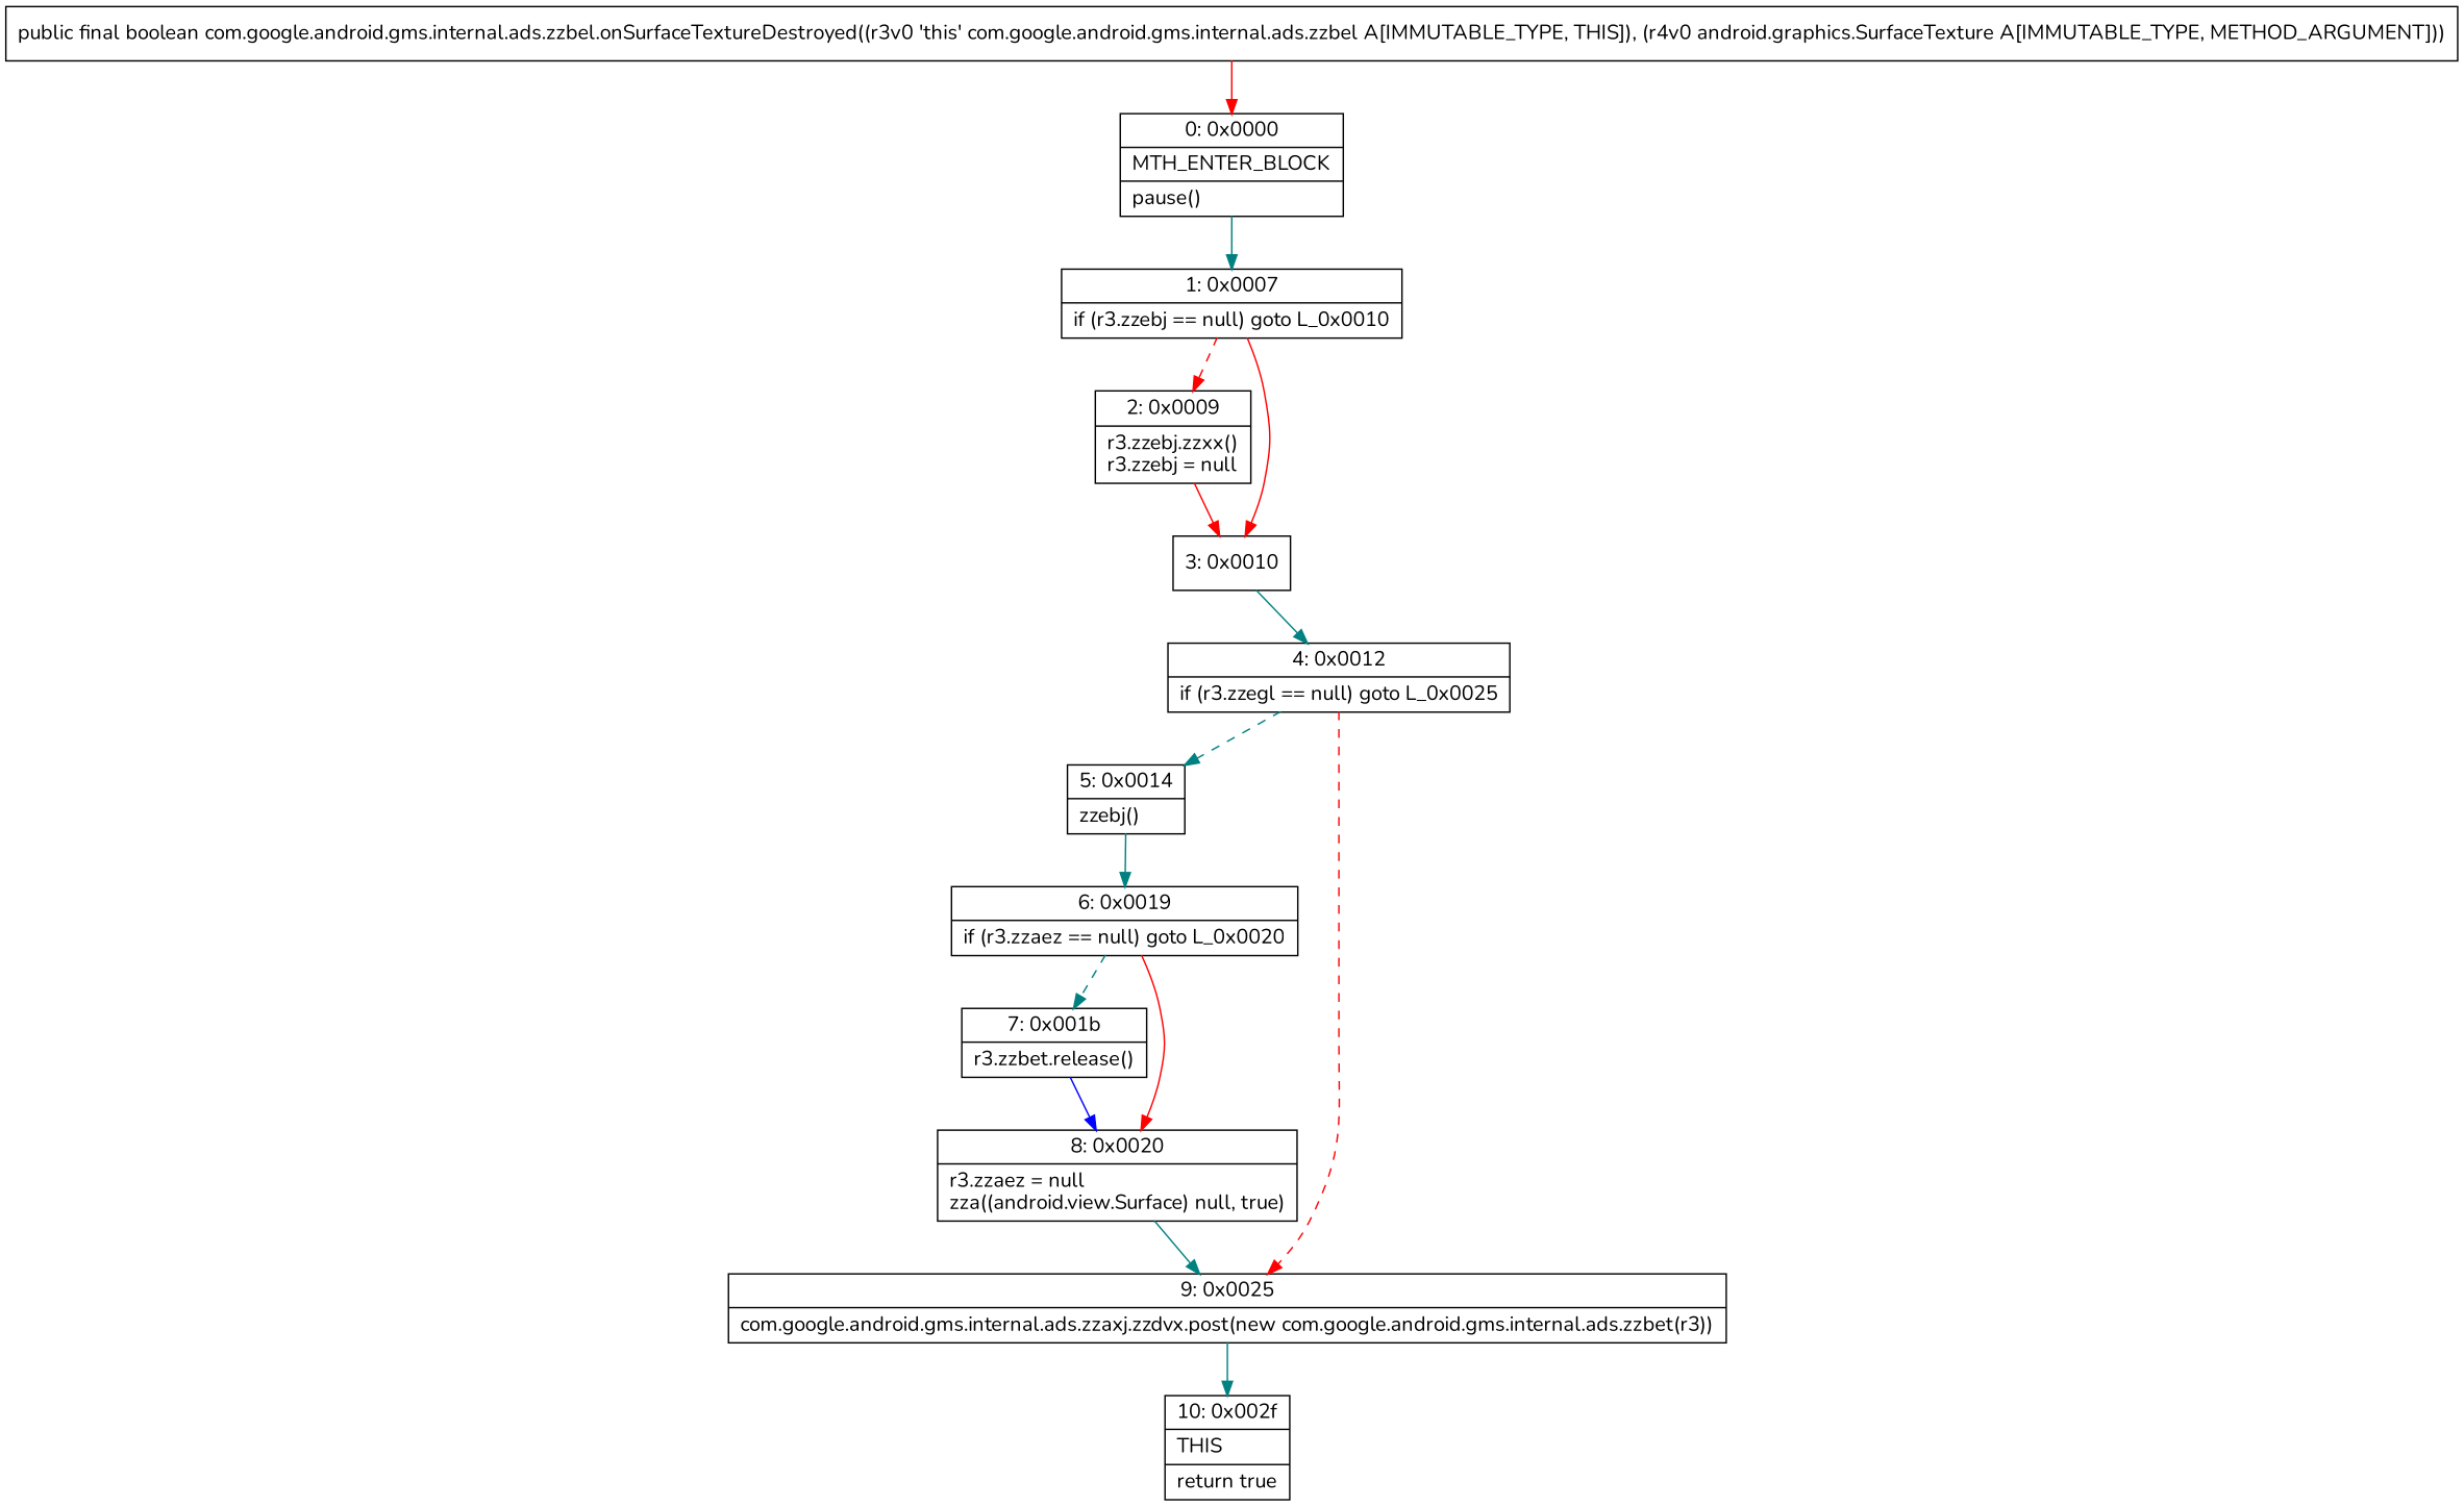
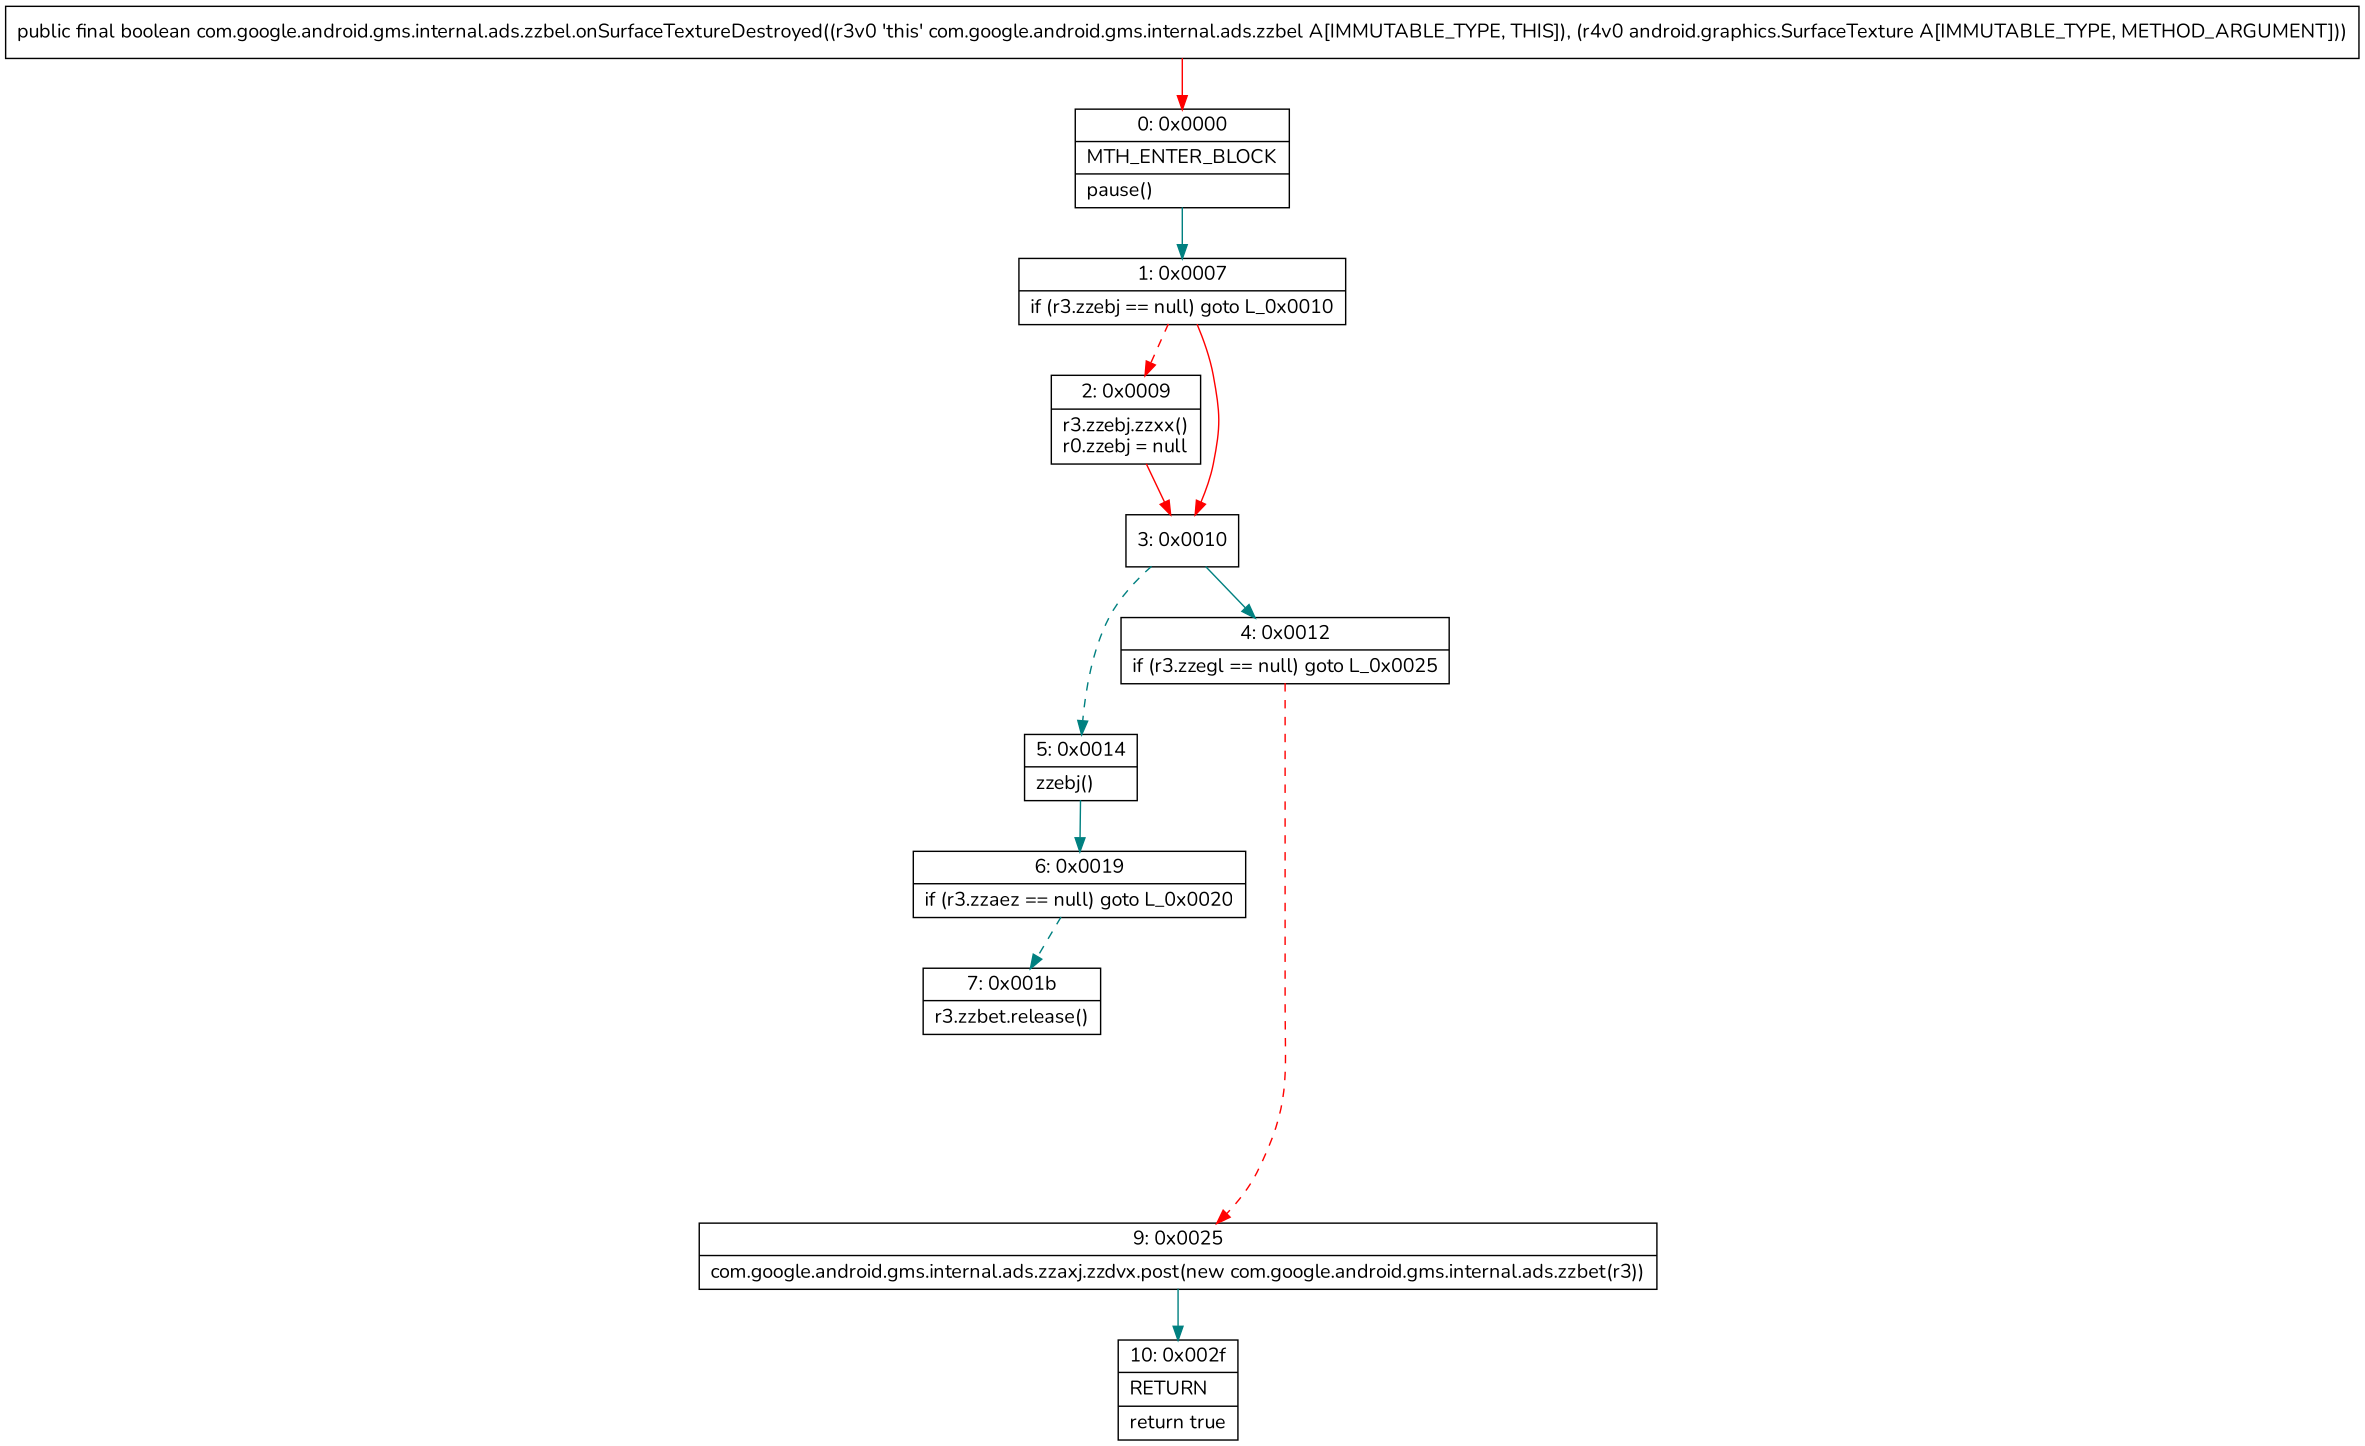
  digraph {
    fontname=Nunito
    node [fontname=Nunito shape=record]
    edge [color=teal fontname=Nunito]
    n1 [label="{0\:\ 0x0000|MTH_ENTER_BLOCK\l|pause()\l}"]
    n2 [label="{1\:\ 0x0007|if (r3.zzebj == null) goto L_0x0010\l}"]
-   n3 [label="{2\:\ 0x0009|r3.zzebj.zzxx()\lr3.zzebj = null\l}"]
+   n3 [label="{2\:\ 0x0009|r3.zzebj.zzxx()\lr0.zzebj = null\l}"]
    n4 [label="{3\:\ 0x0010}"]
    n5 [label="{4\:\ 0x0012|if (r3.zzegl == null) goto L_0x0025\l}"]
    n6 [label="{5\:\ 0x0014|zzebj()\l}"]
    n7 [label="{9\:\ 0x0025|com.google.android.gms.internal.ads.zzaxj.zzdvx.post(new com.google.android.gms.internal.ads.zzbet(r3))\l}"]
    n8 [label="{6\:\ 0x0019|if (r3.zzaez == null) goto L_0x0020\l}"]
-   n9 [label="{10\:\ 0x002f|THIS\l|return true\l}"]
+   n9 [label="{10\:\ 0x002f|RETURN\l|return true\l}"]
    n10 [label="{7\:\ 0x001b|r3.zzbet.release()\l}"]
-   n11 [label="{8\:\ 0x0020|r3.zzaez = null\lzza((android.view.Surface) null, true)\l}"]
    n12 [label="{public final boolean com.google.android.gms.internal.ads.zzbel.onSurfaceTextureDestroyed((r3v0 'this' com.google.android.gms.internal.ads.zzbel A[IMMUTABLE_TYPE, THIS]), (r4v0 android.graphics.SurfaceTexture A[IMMUTABLE_TYPE, METHOD_ARGUMENT])) }"]
    n1 -> n2
    n2 -> n3 [color=red style=dashed]
    n2 -> n4 [color=red]
    n3 -> n4 [color=red]
    n4 -> n5
-   n5 -> n6 [style=dashed]
+   n4 -> n6 [style=dashed]
    n5 -> n7 [color=red style=dashed]
    n6 -> n8
    n7 -> n9
    n8 -> n10 [style=dashed]
-   n8 -> n11 [color=red]
-   n10 -> n11 [color=blue]
-   n11 -> n7
    n12 -> n1 [color=red]
  }
